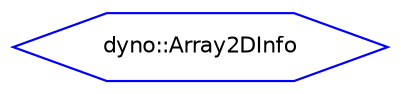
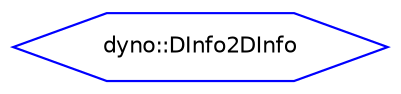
  digraph {
    rankdir=LR
-   n1 [color=blue fillcolor=white fontname=Helvetica fontsize=10 height=0.2 label="dyno::Array2DInfo" shape=hexagon style=filled width=0.4]
+   n1 [color=blue fillcolor=white fontname=Helvetica fontsize=10 height=0.2 label="dyno::DInfo2DInfo" shape=hexagon style=filled width=0.4]
  }
